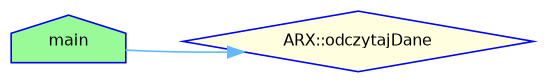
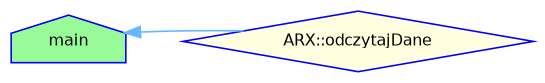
  digraph {
    rankdir=RL
    node [color=blue fontname=Helvetica fontsize=10 style=filled]
    n1 [fillcolor=lightyellow fontcolor=black height=0.2 label="ARX::odczytajDane" shape=diamond width=0.4]
    n2 [fillcolor=palegreen height=0.2 label=main shape=house width=0.4]
-   n1 -> n2 [color=steelblue1 dir=back fontname=Helvetica fontsize=10 labelfontname=Helvetica labelfontsize=10 style=solid]
+   n2 -> n1 [color=steelblue1 dir=back fontname=Helvetica fontsize=10 labelfontname=Helvetica labelfontsize=10 style=solid]
  }
